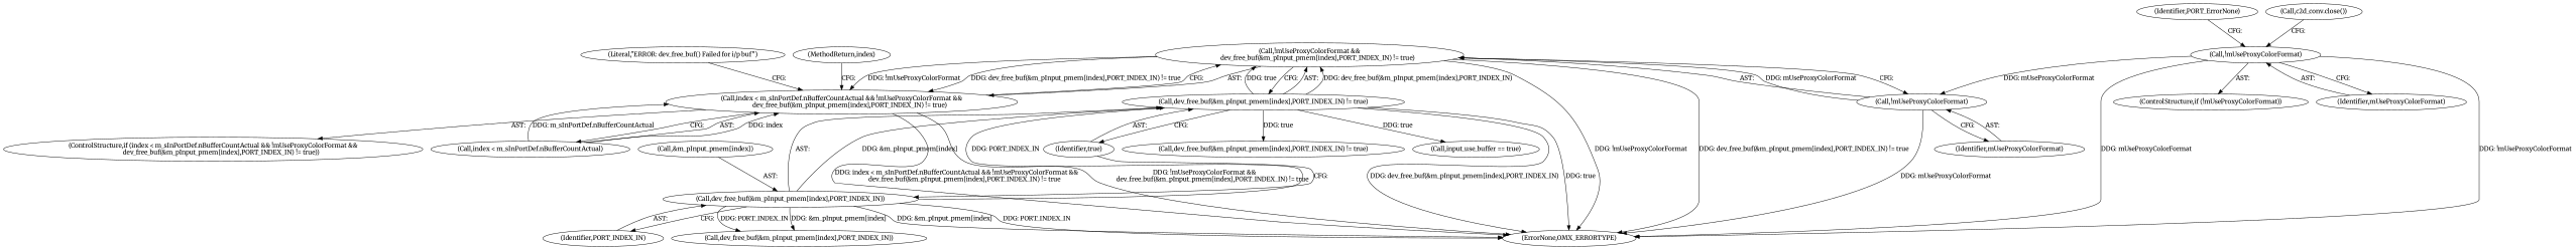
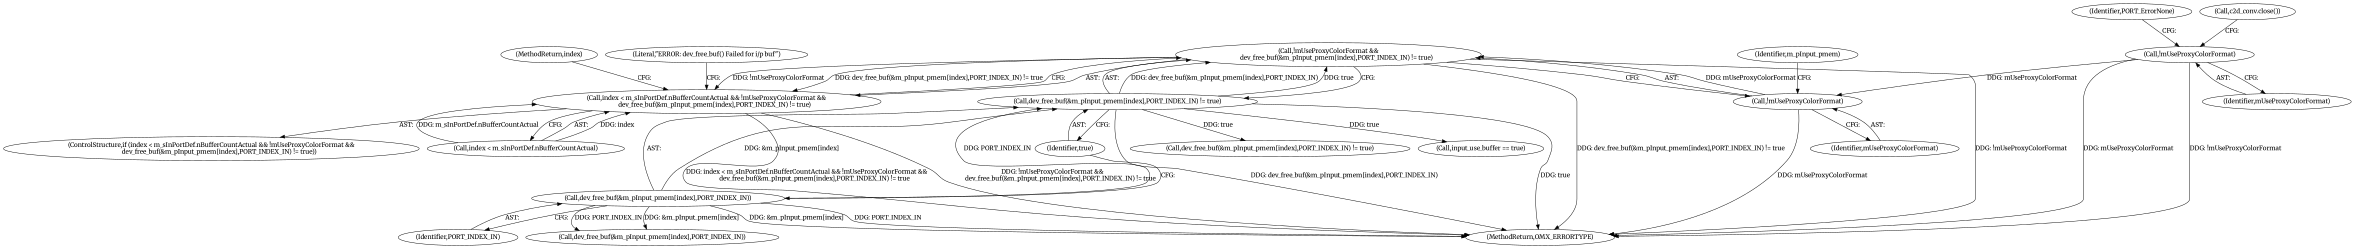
  digraph {
    fontname=Merriweather
    node [fontname=Merriweather]
    edge [fontname=Merriweather]
    n1 [label="(Call,!mUseProxyColorFormat &&\n            dev_free_buf(&m_pInput_pmem[index],PORT_INDEX_IN) != true)"]
    n2 [label="(Call,!mUseProxyColorFormat)"]
    n3 [label="(Call,dev_free_buf(&m_pInput_pmem[index],PORT_INDEX_IN) != true)"]
    n4 [label="(Call,index < m_sInPortDef.nBufferCountActual && !mUseProxyColorFormat &&\n            dev_free_buf(&m_pInput_pmem[index],PORT_INDEX_IN) != true)"]
-   n5 [label="(ErrorNone,OMX_ERRORTYPE)"]
+   n5 [label="(MethodReturn,OMX_ERRORTYPE)"]
    n6 [label="(Identifier,mUseProxyColorFormat)"]
    n7 [label="(Call,dev_free_buf(&m_pInput_pmem[index],PORT_INDEX_IN) != true)"]
    n8 [label="(Identifier,true)"]
    n9 [label="(Call,input_use_buffer == true)"]
    n10 [label="(ControlStructure,if (index < m_sInPortDef.nBufferCountActual && !mUseProxyColorFormat &&\n            dev_free_buf(&m_pInput_pmem[index],PORT_INDEX_IN) != true))"]
    n11 [label="(Call,index < m_sInPortDef.nBufferCountActual)"]
    n12 [label="(Call,!mUseProxyColorFormat)"]
-   n13 [label="(ControlStructure,if (!mUseProxyColorFormat))"]
    n14 [label="(Identifier,mUseProxyColorFormat)"]
    n15 [label="(Call,dev_free_buf(&m_pInput_pmem[index],PORT_INDEX_IN))"]
    n16 [label="(Call,dev_free_buf(&m_pInput_pmem[index],PORT_INDEX_IN))"]
    n17 [label="(Identifier,PORT_INDEX_IN)"]
+   n18 [label="(Identifier,m_pInput_pmem)"]
    n19 [label="(Literal,\"ERROR: dev_free_buf() Failed for i/p buf\")"]
    n20 [label="(Identifier,PORT_ErrorNone)"]
-   n21 [label="(Call,&m_pInput_pmem[index])"]
    n22 [label="(MethodReturn,index)"]
    n23 [label="(Call,c2d_conv.close())"]
    n1 -> n2 [label="CFG: "]
    n1 -> n3 [label="CFG: "]
    n1 -> n4 [label="AST: "]
    n1 -> n4 [label="DDG: !mUseProxyColorFormat"]
    n1 -> n4 [label="DDG: dev_free_buf(&m_pInput_pmem[index],PORT_INDEX_IN) != true"]
    n1 -> n5 [label="DDG: dev_free_buf(&m_pInput_pmem[index],PORT_INDEX_IN) != true"]
    n1 -> n5 [label="DDG: !mUseProxyColorFormat"]
    n2 -> n1 [label="AST: "]
    n2 -> n1 [label="DDG: mUseProxyColorFormat"]
    n2 -> n5 [label="DDG: mUseProxyColorFormat"]
    n2 -> n6 [label="CFG: "]
    n3 -> n1 [label="AST: "]
    n3 -> n1 [label="DDG: dev_free_buf(&m_pInput_pmem[index],PORT_INDEX_IN)"]
    n3 -> n1 [label="DDG: true"]
    n3 -> n5 [label="DDG: dev_free_buf(&m_pInput_pmem[index],PORT_INDEX_IN)"]
    n3 -> n5 [label="DDG: true"]
    n3 -> n7 [label="DDG: true"]
    n3 -> n8 [label="CFG: "]
    n3 -> n9 [label="DDG: true"]
    n4 -> n1 [label="CFG: "]
    n4 -> n5 [label="DDG: !mUseProxyColorFormat &&\n            dev_free_buf(&m_pInput_pmem[index],PORT_INDEX_IN) != true"]
    n4 -> n5 [label="DDG: index < m_sInPortDef.nBufferCountActual && !mUseProxyColorFormat &&\n            dev_free_buf(&m_pInput_pmem[index],PORT_INDEX_IN) != true"]
    n4 -> n10 [label="AST: "]
    n4 -> n11 [label="CFG: "]
    n6 -> n2 [label="AST: "]
    n8 -> n3 [label="AST: "]
    n8 -> n15 [label="CFG: "]
    n11 -> n4 [label="AST: "]
    n11 -> n4 [label="DDG: index"]
    n11 -> n4 [label="DDG: m_sInPortDef.nBufferCountActual"]
    n12 -> n2 [label="DDG: mUseProxyColorFormat"]
    n12 -> n5 [label="DDG: mUseProxyColorFormat"]
    n12 -> n5 [label="DDG: !mUseProxyColorFormat"]
-   n12 -> n13 [label="AST: "]
    n12 -> n14 [label="CFG: "]
    n14 -> n12 [label="AST: "]
    n15 -> n3 [label="AST: "]
    n15 -> n3 [label="DDG: &m_pInput_pmem[index]"]
    n15 -> n3 [label="DDG: PORT_INDEX_IN"]
    n15 -> n5 [label="DDG: &m_pInput_pmem[index]"]
    n15 -> n5 [label="DDG: PORT_INDEX_IN"]
    n15 -> n16 [label="DDG: &m_pInput_pmem[index]"]
    n15 -> n16 [label="DDG: PORT_INDEX_IN"]
    n15 -> n17 [label="CFG: "]
    n17 -> n15 [label="AST: "]
+   n18 -> n2 [label="CFG: "]
    n19 -> n4 [label="CFG: "]
    n20 -> n12 [label="CFG: "]
-   n21 -> n15 [label="AST: "]
    n22 -> n4 [label="CFG: "]
    n23 -> n12 [label="CFG: "]
  }
